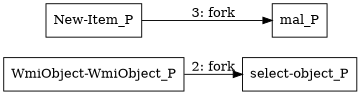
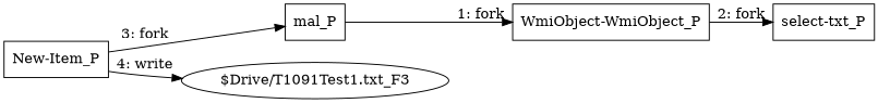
  digraph {
    engine=neato
    fixedsize=false
    fontsize=10
    nodesep=0.3
    rankdir=LR
    ranksep=0
    splines=true
    node [node_type=Process shape=box]
    n1 [label="WmiObject-WmiObject_P"]
    mal_P
-   "select-object_P"
+   "select-object_P" [label="select-txt_P"]
    "New-Item_P"
+   "$Drive/T1091Test1.txt_F3" [node_type=File shape=ellipse]
    n1 -> "select-object_P" [label="2: fork"]
+   mal_P -> n1 [label="1: fork"]
    "New-Item_P" -> mal_P [label="3: fork"]
+   "New-Item_P" -> "$Drive/T1091Test1.txt_F3" [label="4: write"]
  }
